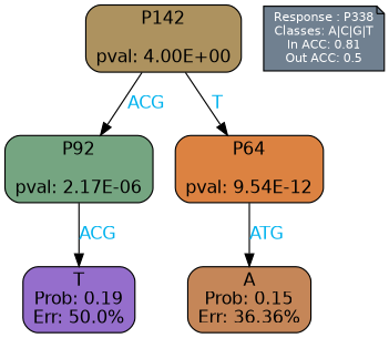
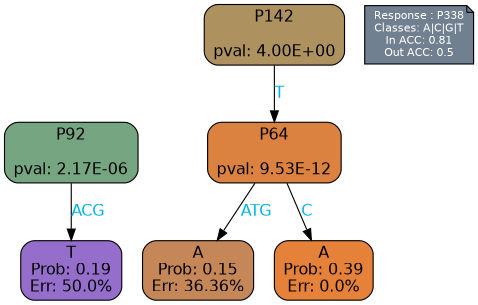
  digraph {
    ranksep=equally
    splines=polylines
    node [color=black fontname=helvetica shape=box style="filled, rounded"]
    edge [fontcolor=deepskyblue2 fontname=helvetica]
    n1 [fillcolor="#956ecc" label="T\nProb: 0.19\nErr: 50.0%"]
    n2 [fillcolor="#c58658" label="A\nProb: 0.15\nErr: 36.36%"]
+   n3 [fillcolor="#e58139" label="A\nProb: 0.39\nErr: 0.0%"]
    n4 [align=left fillcolor=slategray fontcolor=white fontsize=10 label="Response : P338\nClasses: A|C|G|T\nIn ACC: 0.81\nOut ACC: 0.5\n" shape=note style=filled]
    n5 [fillcolor="#ad925f" label="P142\n\npval: 4.00E+00"]
    n6 [fillcolor="#75a581" label="P92\n\npval: 2.17E-06"]
-   n7 [fillcolor="#dc8241" label="P64\n\npval: 9.54E-12"]
+   n7 [fillcolor="#dc8241" label="P64\n\npval: 9.53E-12"]
    subgraph sub_1 {
      rank=same
      n1
      n2
+     n3
    }
    subgraph sub_2 {
      rank=same
      n4
      n5
    }
-   n5 -> n6 [label=ACG]
    n5 -> n7 [label=T]
    n6 -> n1 [label=ACG]
    n7 -> n2 [label=ATG]
+   n7 -> n3 [label=C]
  }
